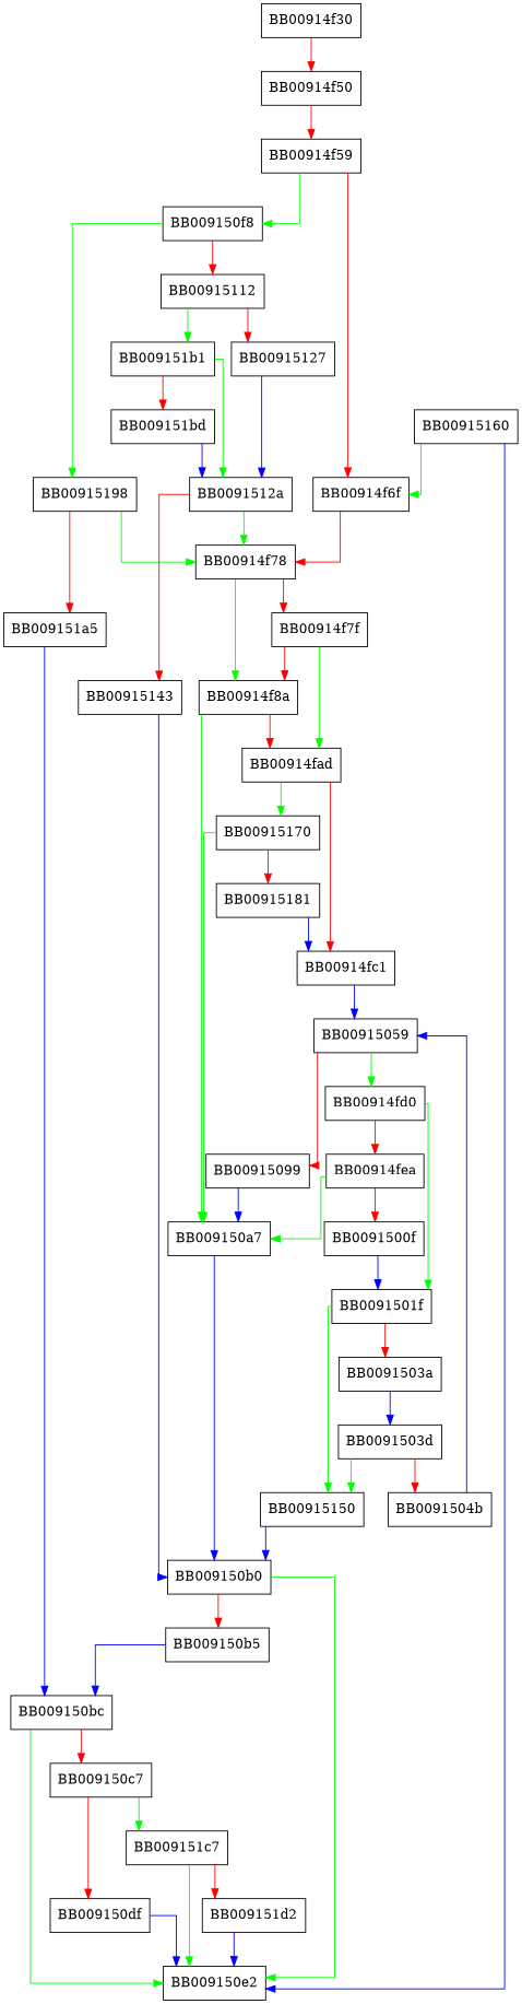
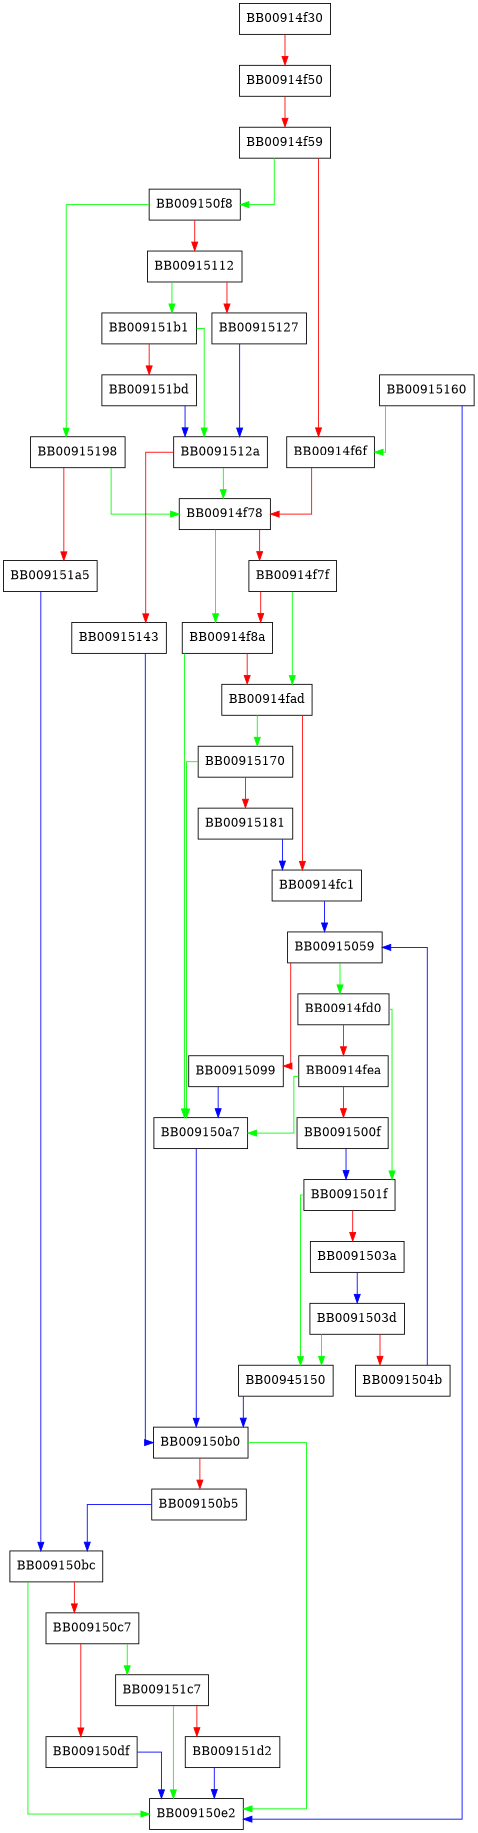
  digraph {
    splines=ortho
    node [shape=box]
    edge [color=red]
    BB00914f30
    BB00914f50
    BB00914f59
    BB009150f8
    BB00914f6f
    BB00915198
    BB00915112
    BB00914f78
    BB009151a5
    BB009151b1
    BB00915127
    BB00915160
    BB009150e2
    BB00914f8a
    BB00914f7f
    BB00914fad
    BB009150a7
    BB00915170
    BB00914fc1
    BB009150b0
    BB00915181
    BB00915059
    BB009150b5
    BB00914fd0
    BB00915099
    BB0091501f
    BB00914fea
-   BB00915150
+   BB00915150 [label=BB00945150]
    BB0091503a
    BB0091500f
    BB0091503d
    BB0091504b
    BB009150bc
    BB009150c7
    BB009151c7
    BB009150df
    BB009151d2
    BB0091512a
    BB009151bd
    BB00915143
    BB00914f30 -> BB00914f50
    BB00914f50 -> BB00914f59
    BB00914f59 -> BB009150f8 [color=green]
    BB00914f59 -> BB00914f6f
    BB009150f8 -> BB00915198 [color=green]
    BB009150f8 -> BB00915112
    BB00914f6f -> BB00914f78
    BB00915198 -> BB00914f78 [color=green]
    BB00915198 -> BB009151a5
    BB00915112 -> BB009151b1 [color=green]
    BB00915112 -> BB00915127
    BB00914f78 -> BB00914f8a [color=green]
    BB00914f78 -> BB00914f7f
    BB009151a5 -> BB009150bc [color=blue]
    BB009151b1 -> BB0091512a [color=green]
    BB009151b1 -> BB009151bd
    BB00915127 -> BB0091512a [color=blue]
    BB00915160 -> BB00914f6f [color=green]
    BB00915160 -> BB009150e2 [color=blue]
    BB00914f8a -> BB00914fad
    BB00914f8a -> BB009150a7 [color=green]
    BB00914f7f -> BB00914f8a
    BB00914f7f -> BB00914fad [color=green]
    BB00914fad -> BB00915170 [color=green]
    BB00914fad -> BB00914fc1
    BB009150a7 -> BB009150b0 [color=blue]
    BB00915170 -> BB009150a7 [color=green]
    BB00915170 -> BB00915181
    BB00914fc1 -> BB00915059 [color=blue]
    BB009150b0 -> BB009150e2 [color=green]
    BB009150b0 -> BB009150b5
    BB00915181 -> BB00914fc1 [color=blue]
    BB00915059 -> BB00914fd0 [color=green]
    BB00915059 -> BB00915099
    BB009150b5 -> BB009150bc [color=blue]
    BB00914fd0 -> BB0091501f [color=green]
    BB00914fd0 -> BB00914fea
    BB00915099 -> BB009150a7 [color=blue]
    BB0091501f -> BB00915150 [color=green]
    BB0091501f -> BB0091503a
    BB00914fea -> BB009150a7 [color=green]
    BB00914fea -> BB0091500f
    BB00915150 -> BB009150b0 [color=blue]
    BB0091503a -> BB0091503d [color=blue]
    BB0091500f -> BB0091501f [color=blue]
    BB0091503d -> BB00915150 [color=green]
    BB0091503d -> BB0091504b
    BB0091504b -> BB00915059 [color=blue]
    BB009150bc -> BB009150e2 [color=green]
    BB009150bc -> BB009150c7
    BB009150c7 -> BB009151c7 [color=green]
    BB009150c7 -> BB009150df
    BB009151c7 -> BB009150e2 [color=green]
    BB009151c7 -> BB009151d2
    BB009150df -> BB009150e2 [color=blue]
    BB009151d2 -> BB009150e2 [color=blue]
    BB0091512a -> BB00914f78 [color=green]
    BB0091512a -> BB00915143
    BB009151bd -> BB0091512a [color=blue]
    BB00915143 -> BB009150b0 [color=blue]
  }
